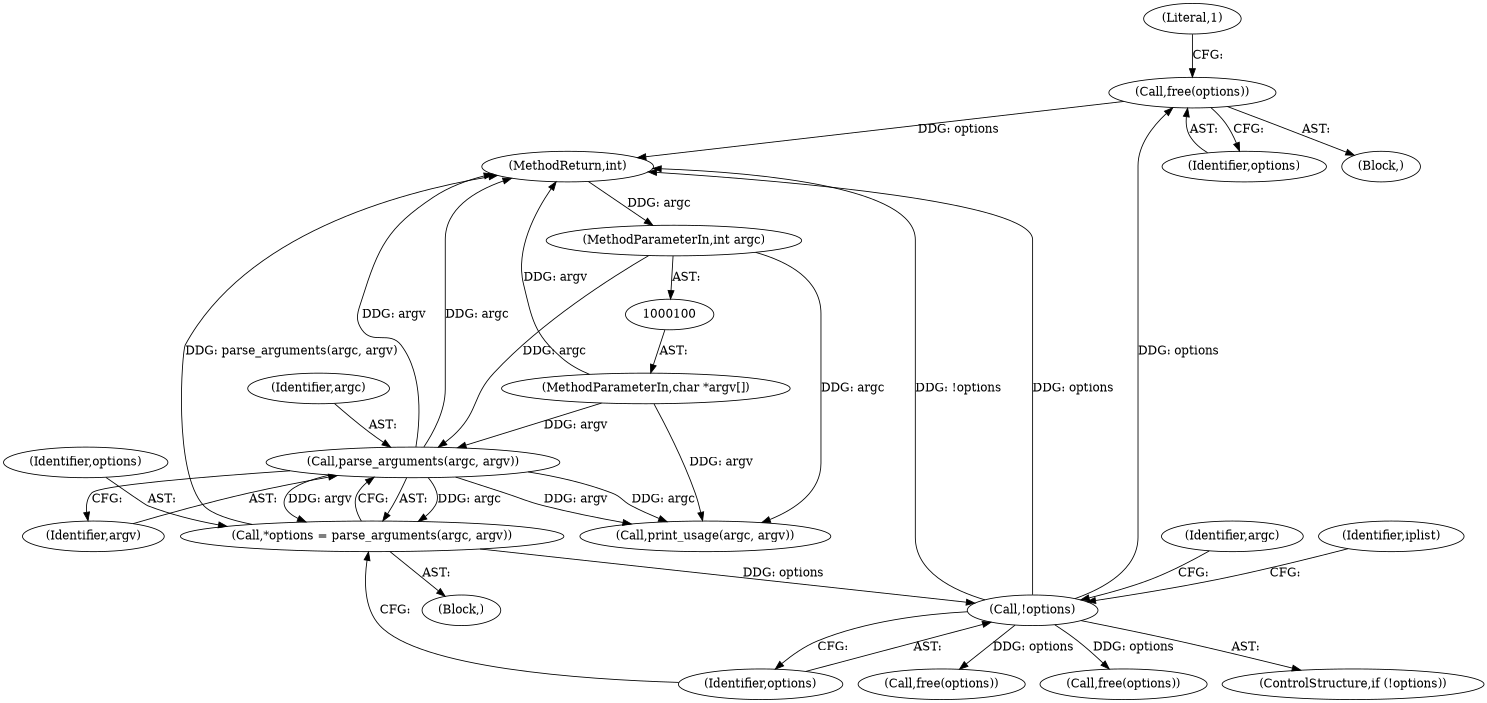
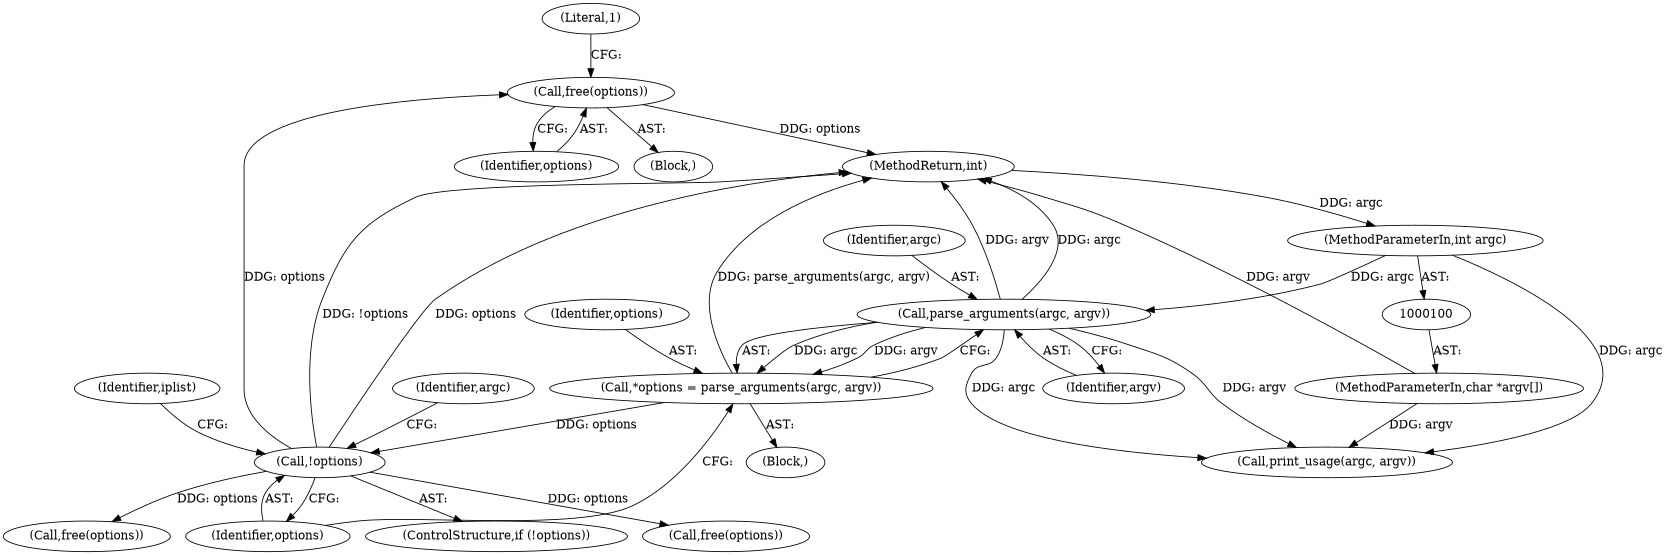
  digraph {
    n1 [label="(Call,free(options))"]
    n2 [label="(MethodReturn,int)"]
    n3 [label="(Identifier,options)"]
    n4 [label="(Block,)"]
    n5 [label="(MethodParameterIn,int argc)"]
    n6 [label="(Call,!options)"]
    n7 [label="(Identifier,options)"]
    n8 [label="(Call,free(options))"]
    n9 [label="(Call,free(options))"]
    n10 [label="(ControlStructure,if (!options))"]
    n11 [label="(Call,*options = parse_arguments(argc, argv))"]
    n12 [label="(Call,parse_arguments(argc, argv))"]
    n13 [label="(Block,)"]
    n14 [label="(Call,print_usage(argc, argv))"]
    n15 [label="(Identifier,argv)"]
    1000100
    n17 [label="(MethodParameterIn,char *argv[])"]
    n18 [label="(Identifier,argc)"]
    n19 [label="(Identifier,argc)"]
    n20 [label="(Identifier,options)"]
    n21 [label="(Literal,1)"]
    n22 [label="(Identifier,iplist)"]
    n1 -> n2 [label="DDG: options"]
    n1 -> n3 [label="CFG: "]
    n1 -> n4 [label="AST: "]
    n2 -> n5 [label="DDG: argc"]
    n3 -> n1 [label="AST: "]
    n5 -> n12 [label="DDG: argc"]
    n5 -> n14 [label="DDG: argc"]
    n5 -> 1000100 [label="AST: "]
    n6 -> n1 [label="DDG: options"]
    n6 -> n2 [label="DDG: !options"]
    n6 -> n2 [label="DDG: options"]
    n6 -> n7 [label="CFG: "]
    n6 -> n8 [label="DDG: options"]
    n6 -> n9 [label="DDG: options"]
    n6 -> n10 [label="AST: "]
    n7 -> n6 [label="AST: "]
    n7 -> n11 [label="CFG: "]
    n11 -> n2 [label="DDG: parse_arguments(argc, argv)"]
    n11 -> n6 [label="DDG: options"]
    n11 -> n12 [label="CFG: "]
    n11 -> n13 [label="AST: "]
    n12 -> n2 [label="DDG: argv"]
    n12 -> n2 [label="DDG: argc"]
    n12 -> n11 [label="AST: "]
    n12 -> n11 [label="DDG: argc"]
    n12 -> n11 [label="DDG: argv"]
    n12 -> n14 [label="DDG: argc"]
    n12 -> n14 [label="DDG: argv"]
    n12 -> n15 [label="CFG: "]
    n15 -> n12 [label="AST: "]
    1000100 -> n17 [label="AST: "]
    n17 -> n2 [label="DDG: argv"]
-   n17 -> n12 [label="DDG: argv"]
    n17 -> n14 [label="DDG: argv"]
    n18 -> n6 [label="CFG: "]
    n19 -> n12 [label="AST: "]
    n20 -> n11 [label="AST: "]
    n21 -> n1 [label="CFG: "]
    n22 -> n6 [label="CFG: "]
  }
